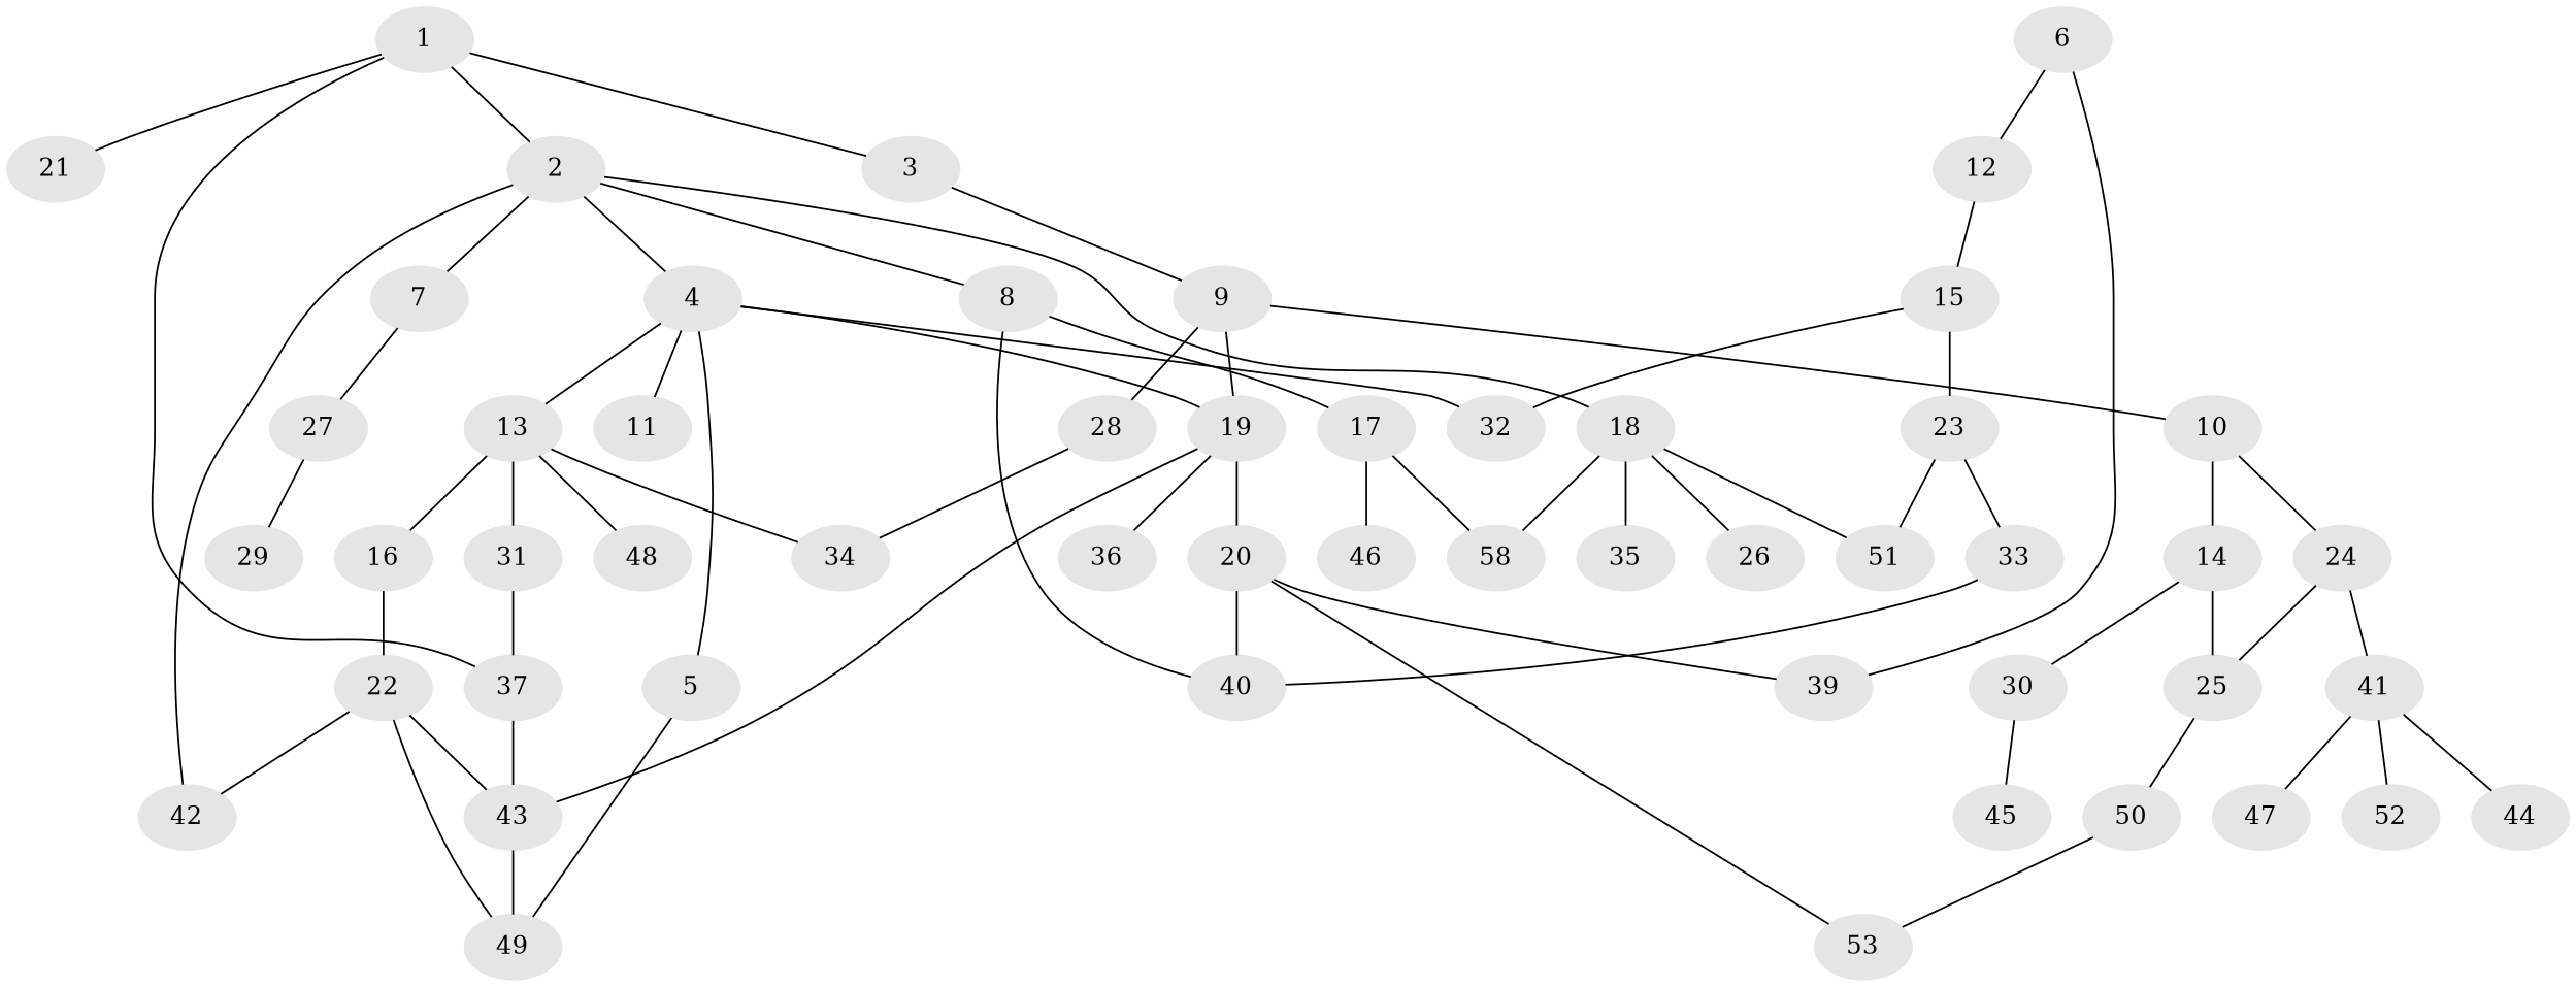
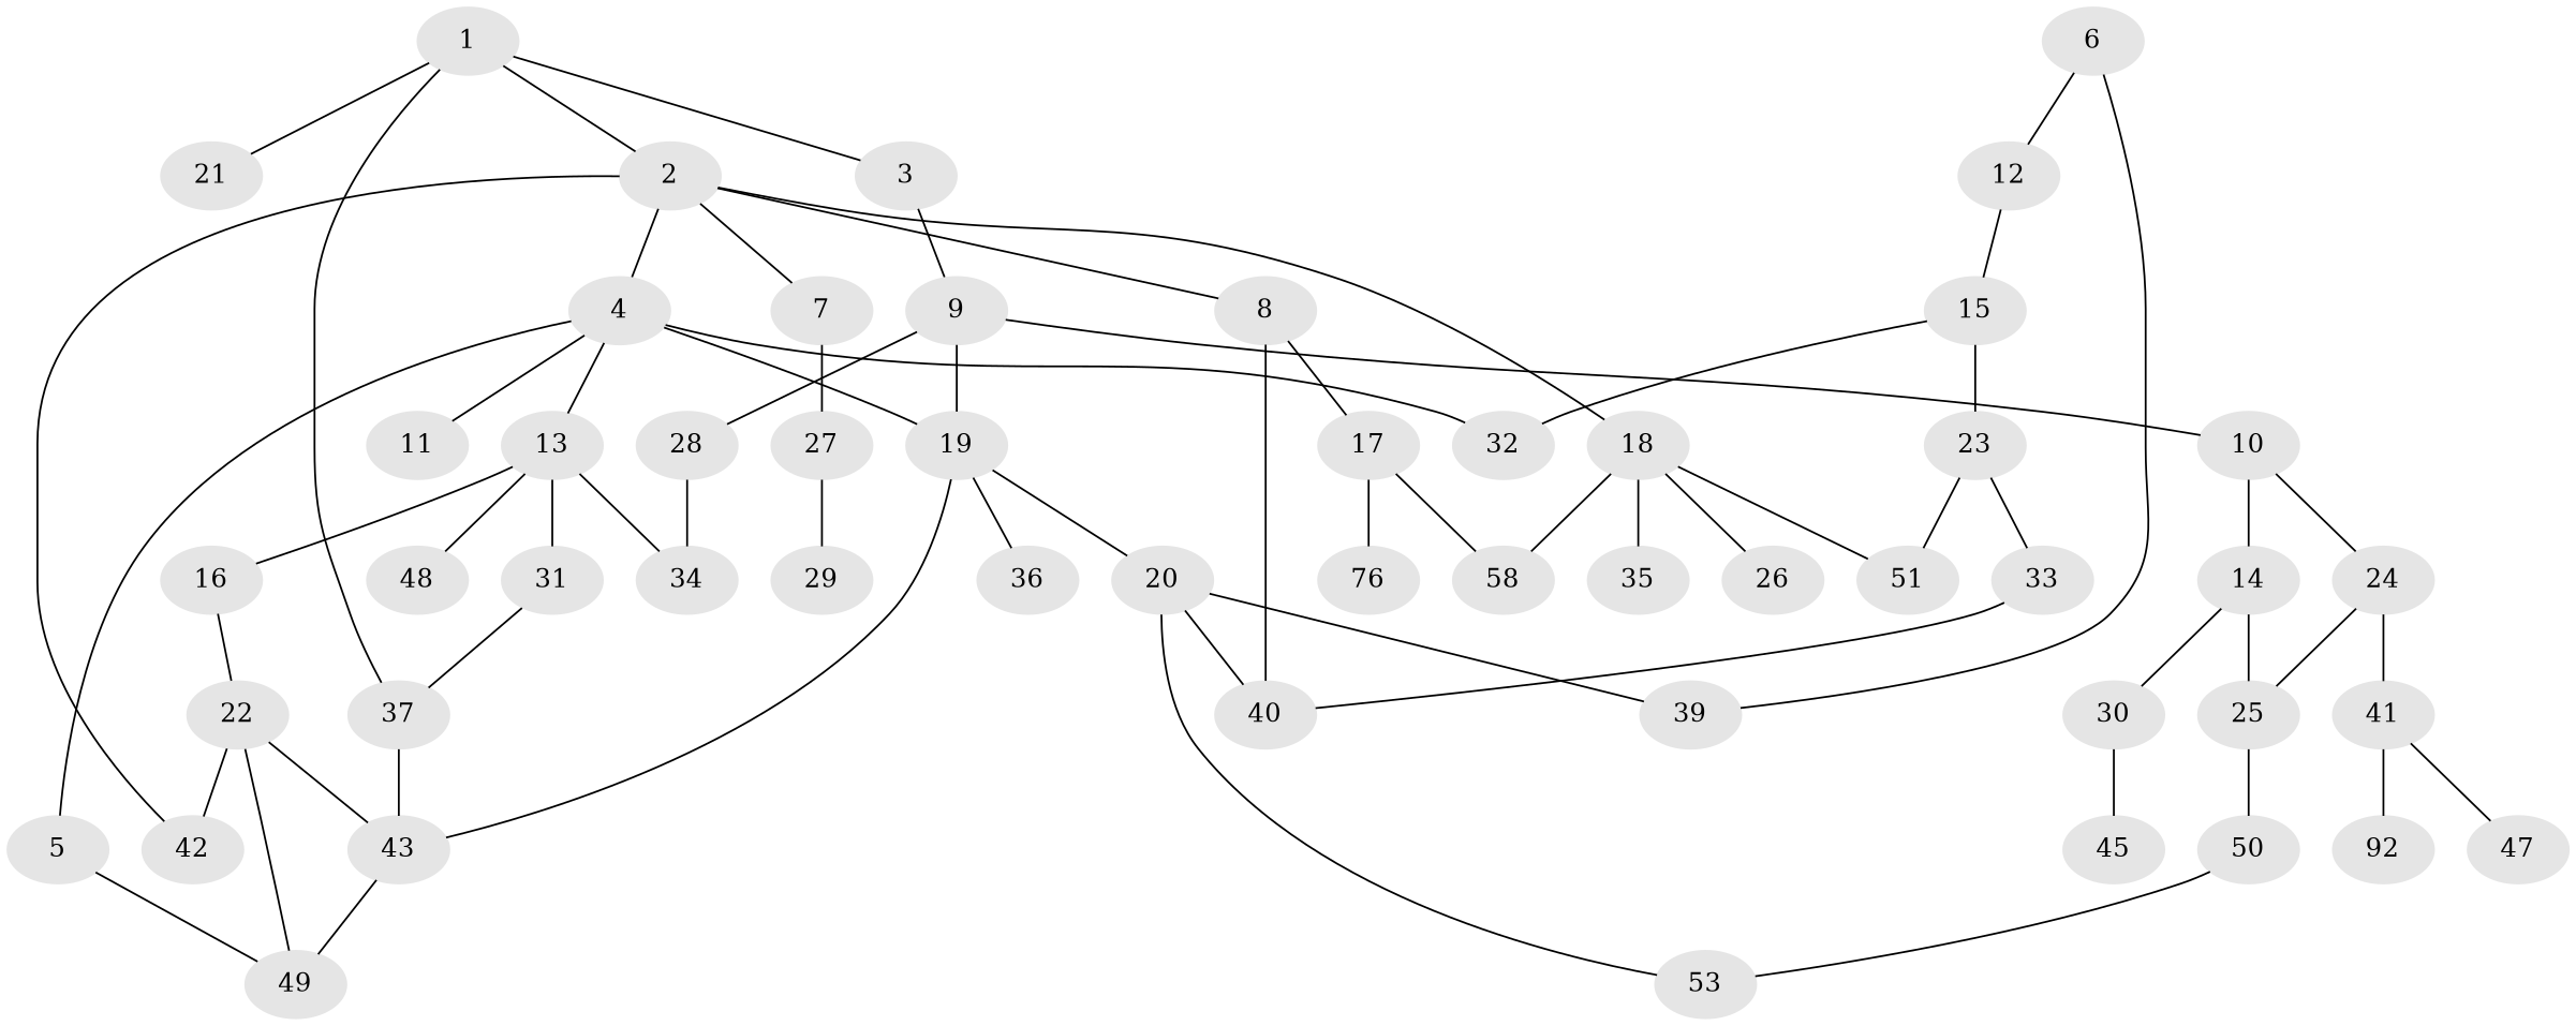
  graph {
    node [color=gray90 style=filled]
    1
    2
    3
    21
    37
    4
    7
    8
    18
    42
    9
    6
    12
    39
    43
    5
    11
    13
    19
    32
    27
    17
    40
    n24 [label=58]
    26
    35
    51
    10
    28
    49
    16
    31
    34
    48
    20
    36
    15
    29
-   46
+   46 [label=76]
    14
    24
    25
    30
    41
    23
    22
    50
    45
    33
    53
-   44
    47
-   52
+   52 [label=92]
    1 -- 2
    1 -- 3
    1 -- 21
    1 -- 37
    2 -- 4
    2 -- 7
    2 -- 8
    2 -- 18
    2 -- 42
    3 -- 9
    37 -- 43
    4 -- 5
    4 -- 11
    4 -- 13
    4 -- 19
    4 -- 32
    7 -- 27
    8 -- 17
    8 -- 40
    18 -- n24
    18 -- 26
    18 -- 35
    18 -- 51
    9 -- 19
    9 -- 10
    9 -- 28
    6 -- 12
    6 -- 39
    12 -- 15
    43 -- 49
    5 -- 49
    13 -- 16
    13 -- 31
    13 -- 34
    13 -- 48
    19 -- 43
    19 -- 20
    19 -- 36
    27 -- 29
    17 -- n24
    17 -- 46
    10 -- 14
    10 -- 24
    28 -- 34
    16 -- 22
    31 -- 37
    20 -- 39
    20 -- 40
    20 -- 53
    15 -- 32
    15 -- 23
    14 -- 25
    14 -- 30
    24 -- 25
    24 -- 41
    25 -- 50
    30 -- 45
-   41 -- 44
    41 -- 47
    41 -- 52
    23 -- 51
    23 -- 33
    22 -- 42
    22 -- 43
    22 -- 49
    50 -- 53
    33 -- 40
  }
